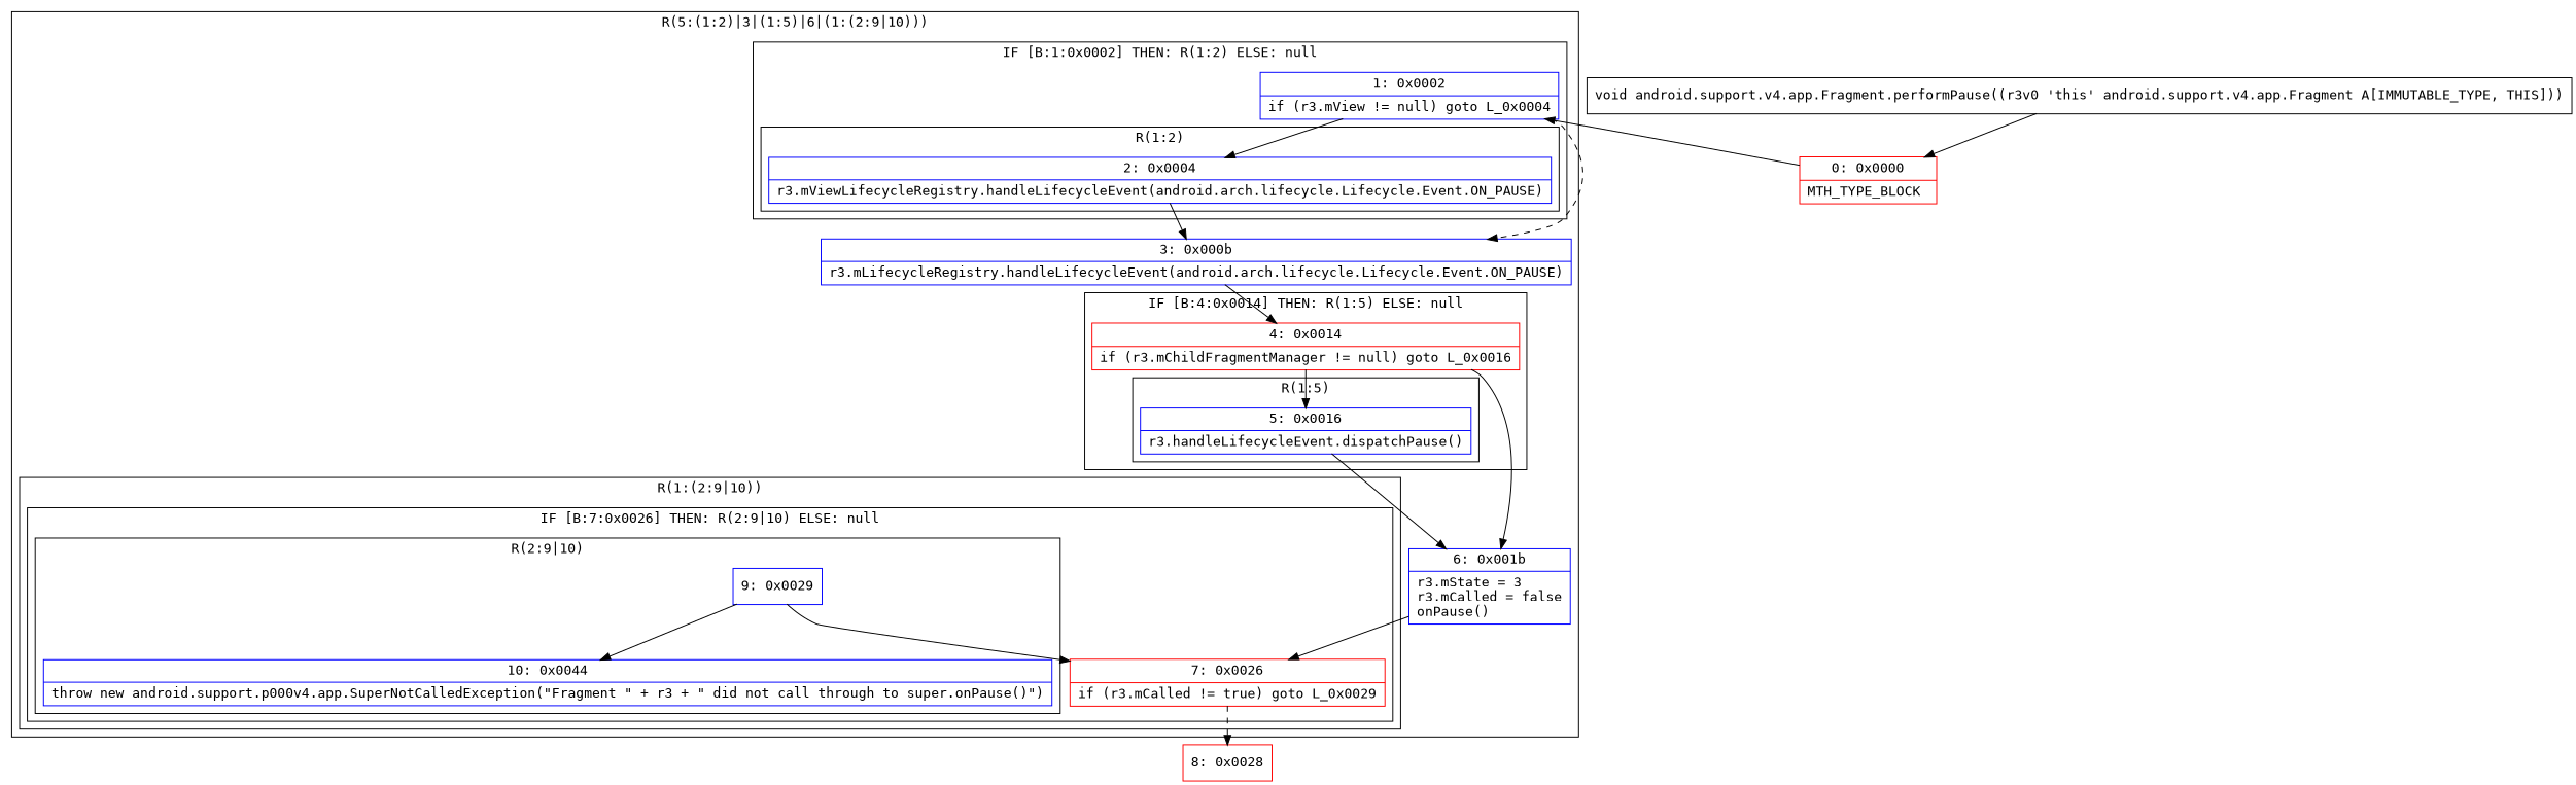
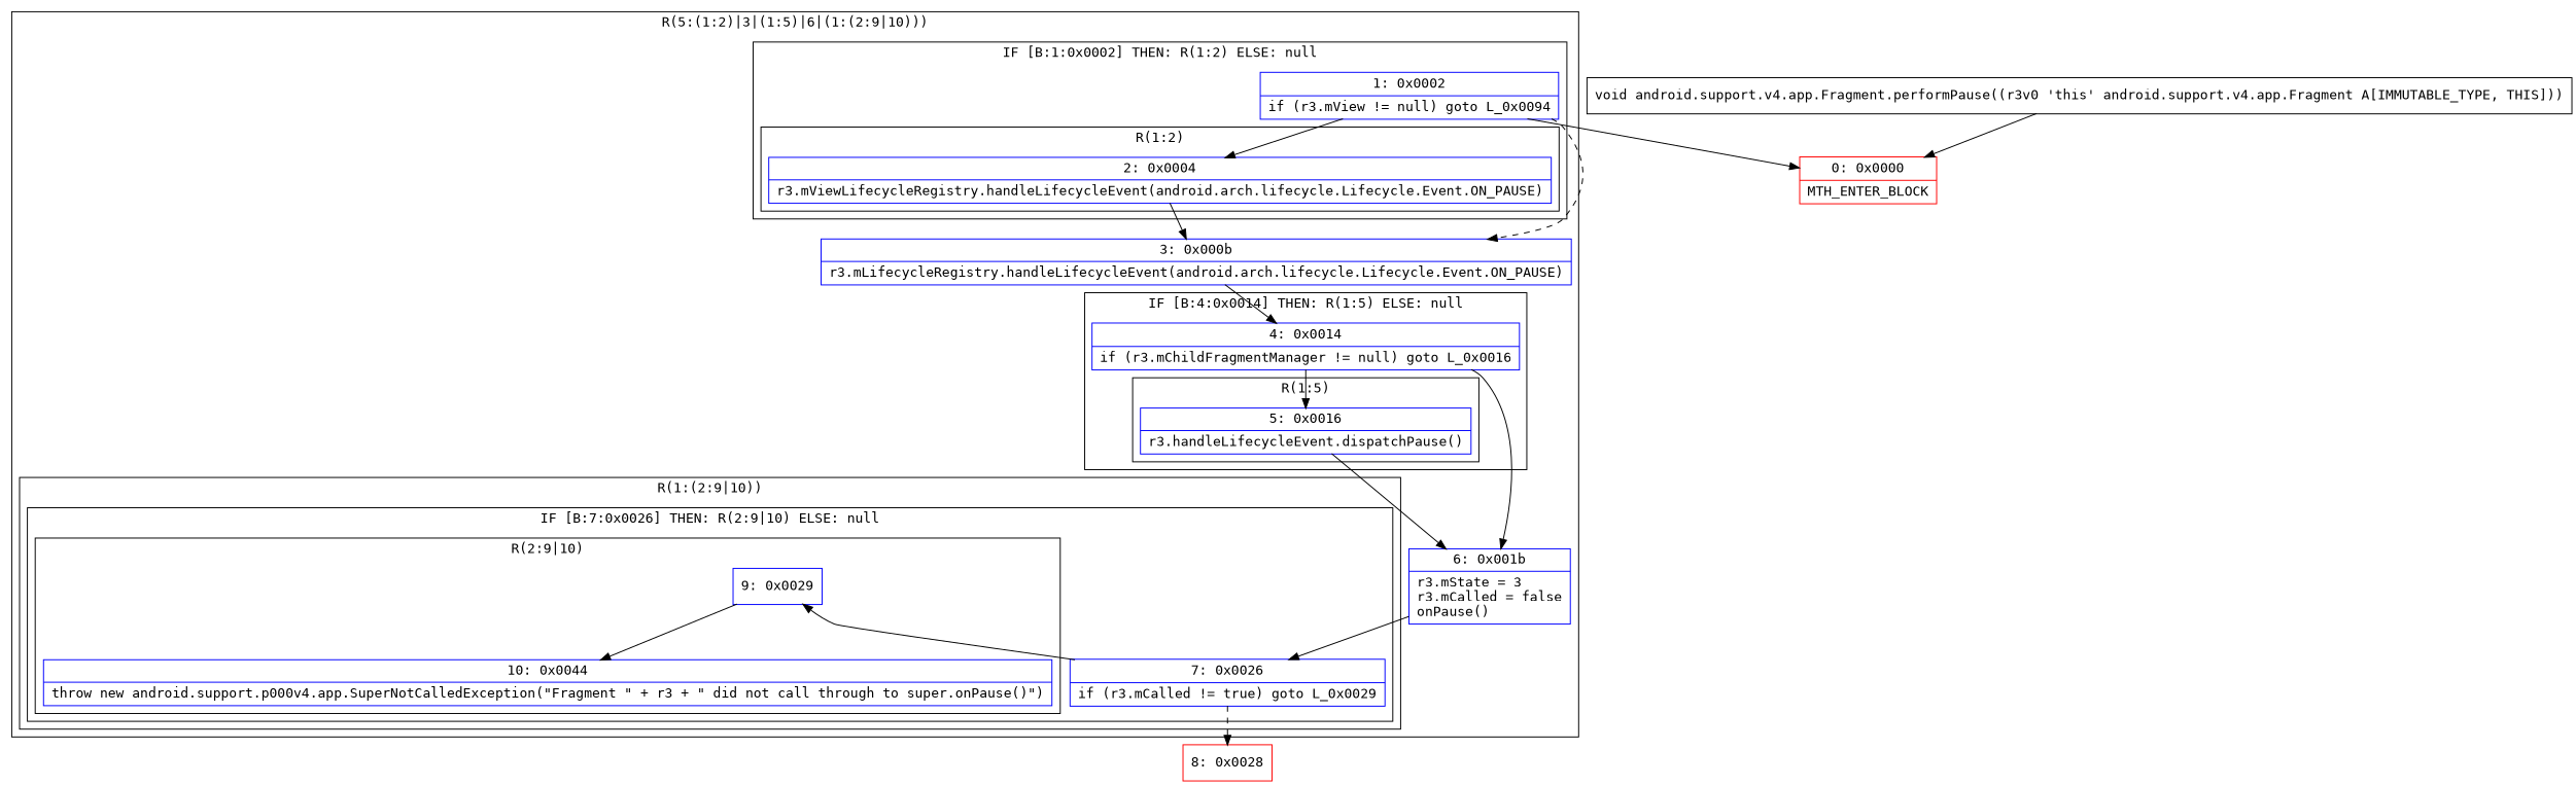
  digraph {
    fontname="DejaVu Sans Mono"
    node [color=blue fontname="DejaVu Sans Mono" shape=record]
    edge [fontname="DejaVu Sans Mono"]
    n1 [label="{2\:\ 0x0004|r3.mViewLifecycleRegistry.handleLifecycleEvent(android.arch.lifecycle.Lifecycle.Event.ON_PAUSE)\l}"]
-   n2 [label="{1\:\ 0x0002|if (r3.mView != null) goto L_0x0004\l}"]
+   n2 [label="{1\:\ 0x0002|if (r3.mView != null) goto L_0x0094\l}"]
    n3 [label="{5\:\ 0x0016|r3.handleLifecycleEvent.dispatchPause()\l}"]
-   n4 [color=red label="{4\:\ 0x0014|if (r3.mChildFragmentManager != null) goto L_0x0016\l}"]
+   n4 [label="{4\:\ 0x0014|if (r3.mChildFragmentManager != null) goto L_0x0016\l}"]
    n5 [label="{9\:\ 0x0029}"]
    n6 [label="{10\:\ 0x0044|throw new android.support.p000v4.app.SuperNotCalledException(\"Fragment \" + r3 + \" did not call through to super.onPause()\")\l}"]
-   n7 [color=red label="{7\:\ 0x0026|if (r3.mCalled != true) goto L_0x0029\l}"]
+   n7 [label="{7\:\ 0x0026|if (r3.mCalled != true) goto L_0x0029\l}"]
    n8 [label="{3\:\ 0x000b|r3.mLifecycleRegistry.handleLifecycleEvent(android.arch.lifecycle.Lifecycle.Event.ON_PAUSE)\l}"]
    n9 [label="{6\:\ 0x001b|r3.mState = 3\lr3.mCalled = false\lonPause()\l}"]
    n10 [color=red label="{8\:\ 0x0028}"]
-   n11 [color=red label="{0\:\ 0x0000|MTH_TYPE_BLOCK\l}"]
+   n11 [color=red label="{0\:\ 0x0000|MTH_ENTER_BLOCK\l}"]
    n12 [label="{void android.support.v4.app.Fragment.performPause((r3v0 'this' android.support.v4.app.Fragment A[IMMUTABLE_TYPE, THIS])) }" color=""]
    subgraph cluster_1 {
      label="R(5:(1:2)|3|(1:5)|6|(1:(2:9|10)))"
      n8
      n9
      subgraph cluster_2 {
        label="IF [B:1:0x0002] THEN: R(1:2) ELSE: null"
        n2
        subgraph cluster_3 {
          label="R(1:2)"
          n1
        }
      }
      subgraph cluster_4 {
        label="IF [B:4:0x0014] THEN: R(1:5) ELSE: null"
        n4
        subgraph cluster_5 {
          label="R(1:5)"
          n3
        }
      }
      subgraph cluster_6 {
        label="R(1:(2:9|10))"
        subgraph cluster_7 {
          label="IF [B:7:0x0026] THEN: R(2:9|10) ELSE: null"
          n7
          subgraph cluster_8 {
            label="R(2:9|10)"
            n5
            n6
          }
        }
      }
    }
    n1 -> n8
    n2 -> n1
    n2 -> n8 [style=dashed]
    n3 -> n9
    n4 -> n3
    n4 -> n9 [style=solid]
    n5 -> n6
-   n5 -> n7
+   n7 -> n5
    n7 -> n10 [style=dashed]
    n8 -> n4
    n9 -> n7
-   n11 -> n2
+   n2 -> n11
    n12 -> n11
  }
